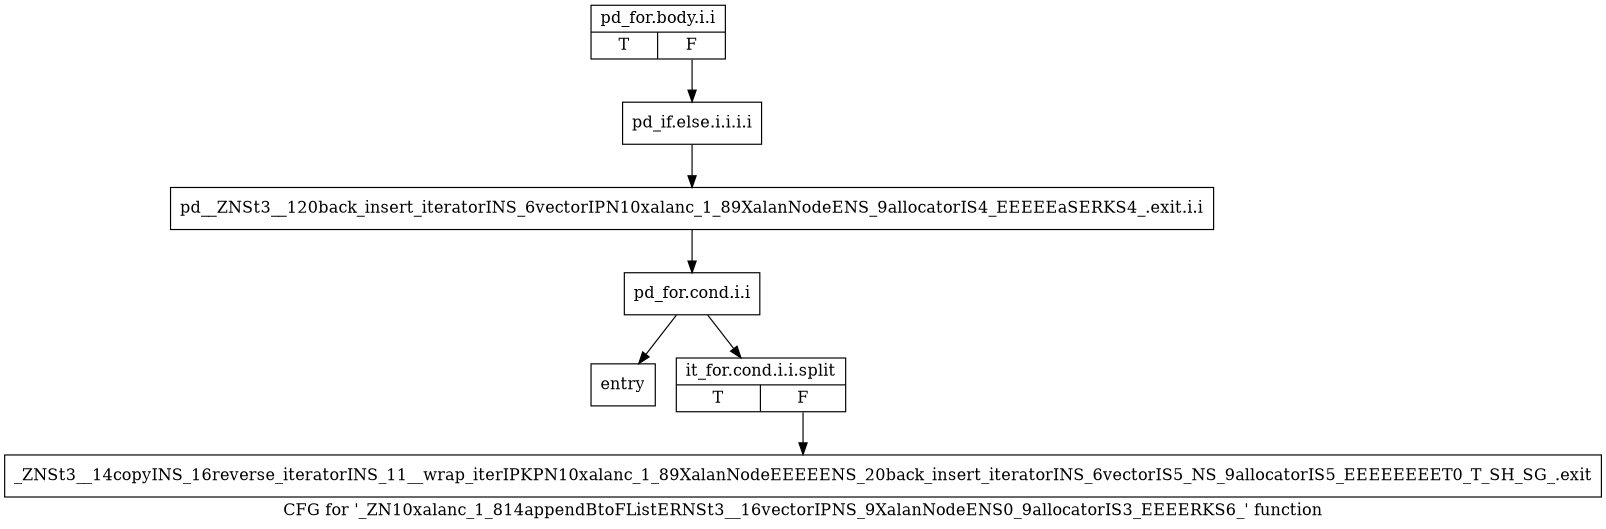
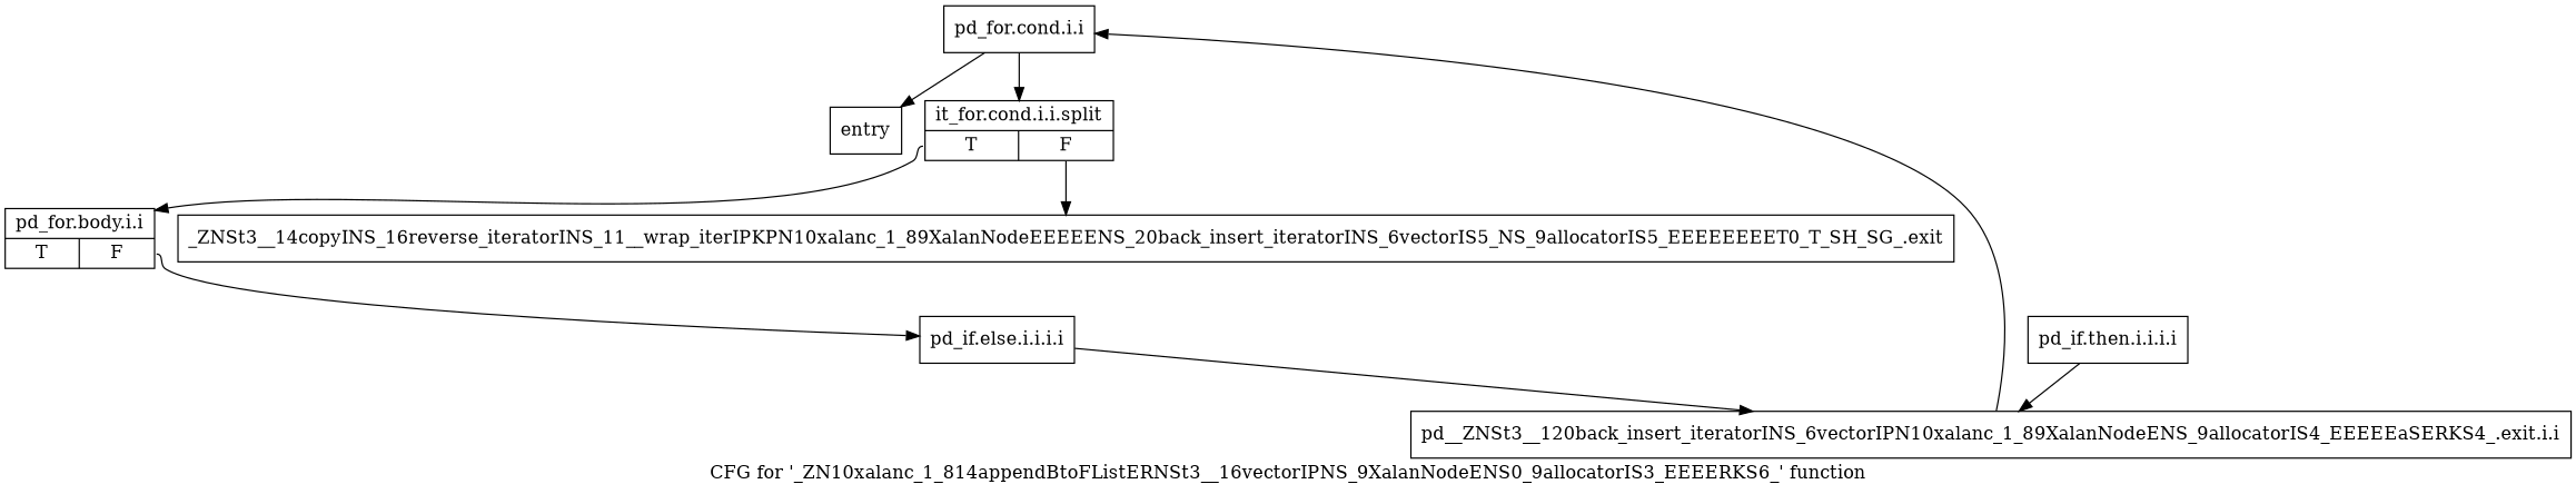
  digraph {
    label="CFG for '_ZN10xalanc_1_814appendBtoFListERNSt3__16vectorIPNS_9XalanNodeENS0_9allocatorIS3_EEEERKS6_' function"
    node [shape=record]
    n1 [label="{entry}"]
    n2 [label="{pd_for.cond.i.i}"]
    n3 [label="{it_for.cond.i.i.split|{<s0>T|<s1>F}}"]
    n4 [label="{pd_for.body.i.i|{<s0>T|<s1>F}}"]
    n5 [label="{_ZNSt3__14copyINS_16reverse_iteratorINS_11__wrap_iterIPKPN10xalanc_1_89XalanNodeEEEEENS_20back_insert_iteratorINS_6vectorIS5_NS_9allocatorIS5_EEEEEEEET0_T_SH_SG_.exit}"]
    n6 [label="{pd_if.else.i.i.i.i}"]
+   n7 [label="{pd_if.then.i.i.i.i}"]
    n8 [label="{pd__ZNSt3__120back_insert_iteratorINS_6vectorIPN10xalanc_1_89XalanNodeENS_9allocatorIS4_EEEEEaSERKS4_.exit.i.i}"]
    n2 -> n1
    n2 -> n3
+   n3 -> n4 [tailport=s0]
    n3 -> n5 [tailport=s1]
    n4 -> n6 [tailport=s1]
    n6 -> n8
+   n7 -> n8
    n8 -> n2
  }
